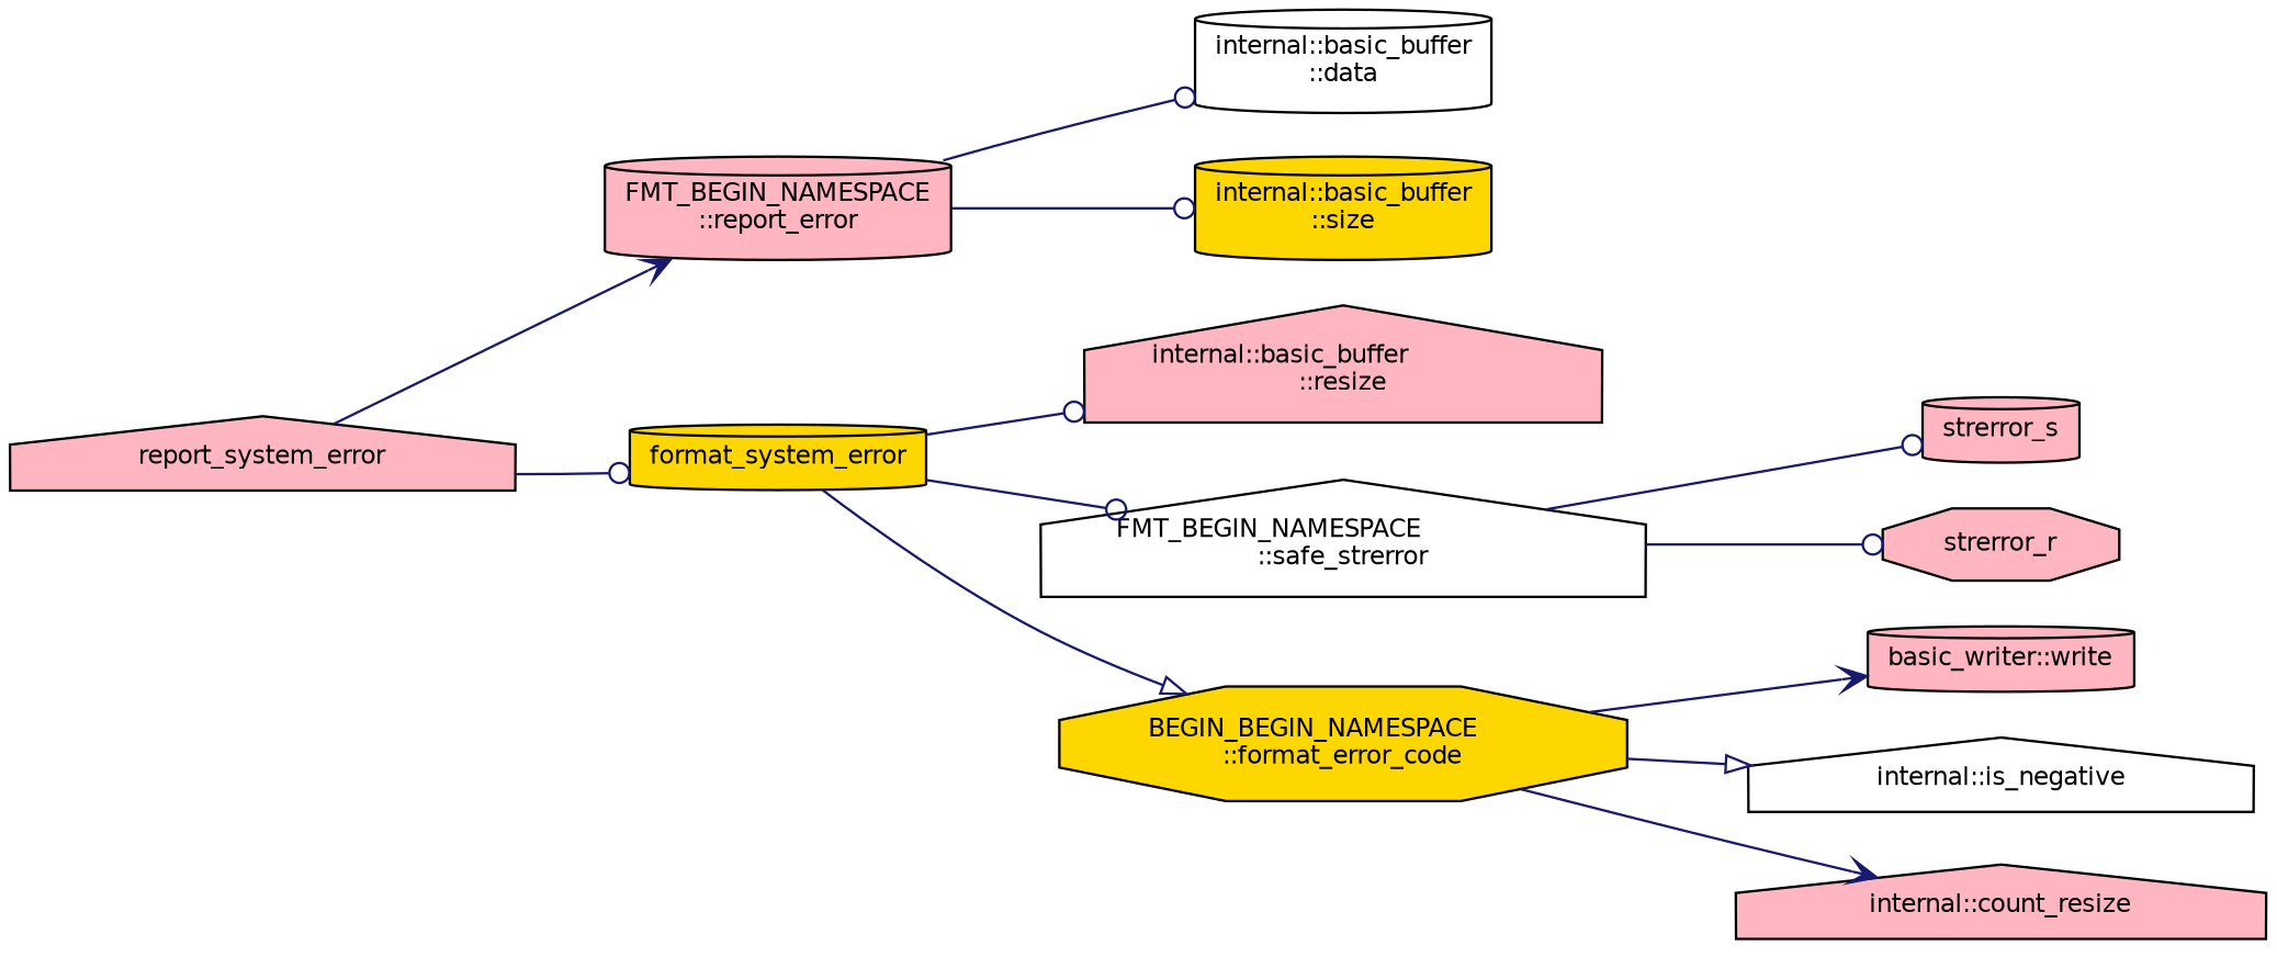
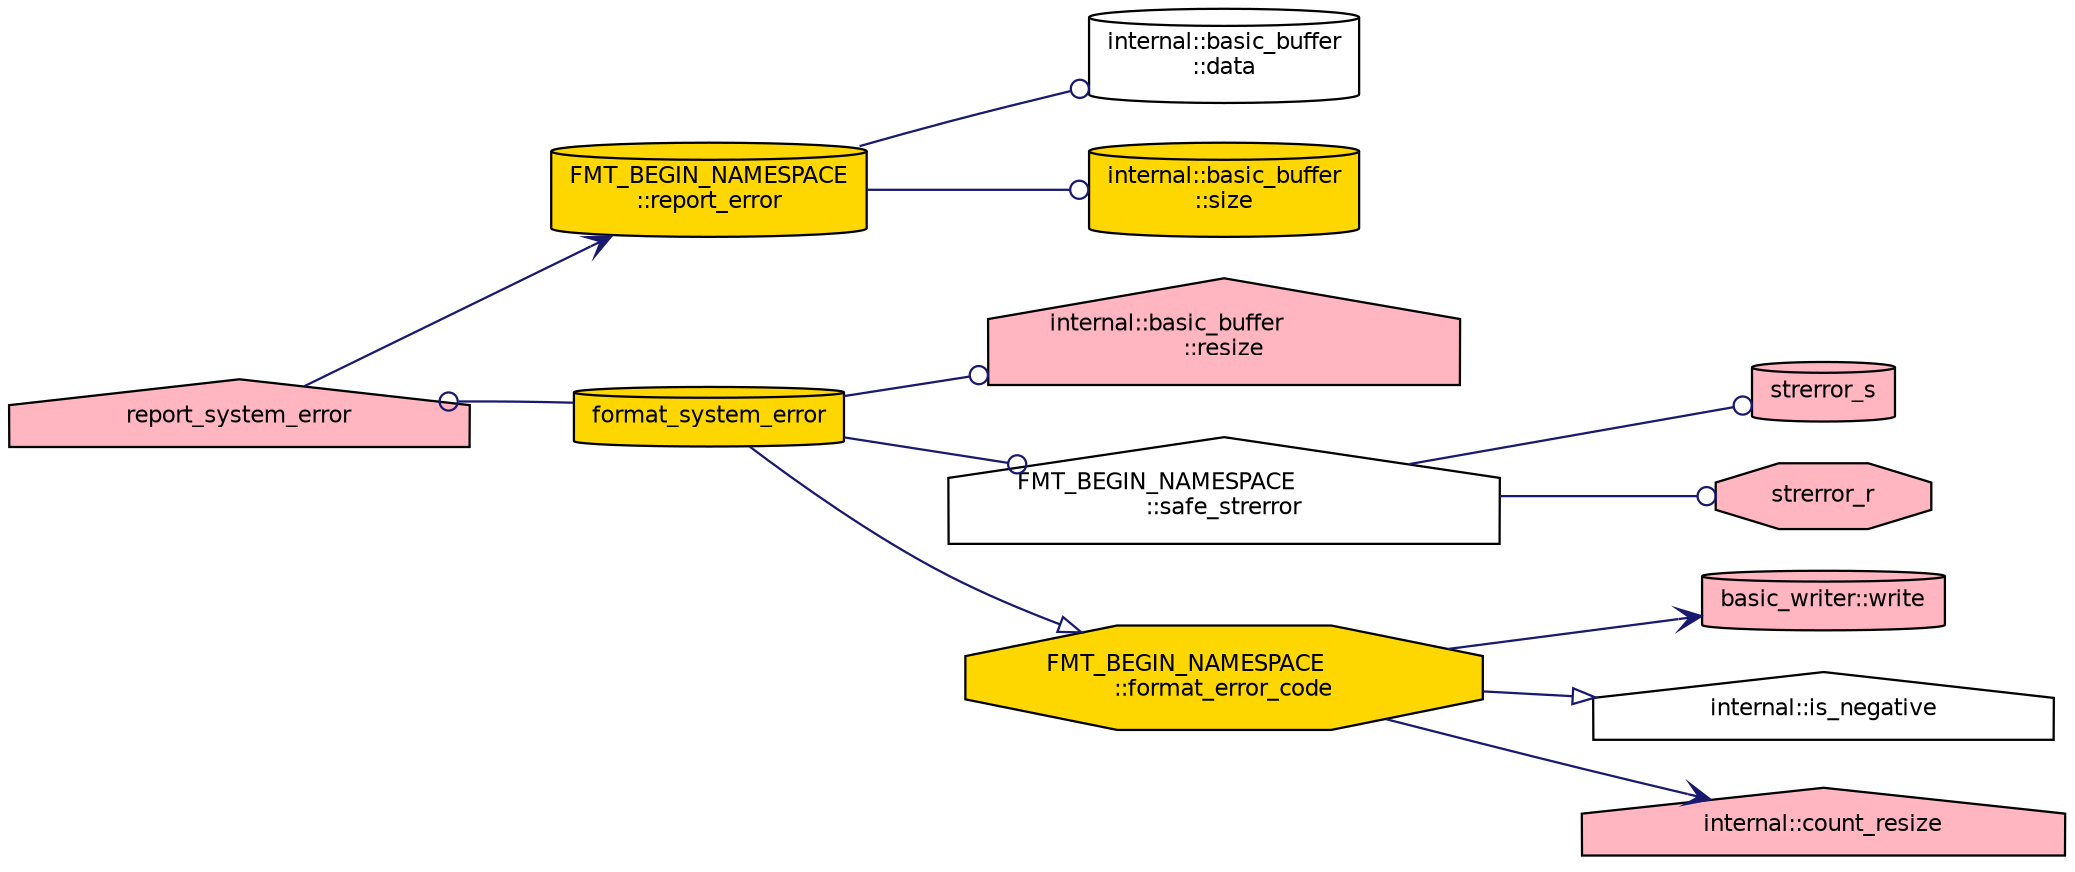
  digraph {
    rankdir=LR
    node [color=black fillcolor=lightpink fontname=Helvetica fontsize=10 shape=cylinder style=filled]
    edge [arrowhead=odot color=midnightblue fontname=Helvetica fontsize=10 labelfontname=Helvetica labelfontsize=10 style=solid]
    n1 [fontcolor=black height=0.2 label=report_system_error shape=house width=0.4]
-   n2 [height=0.2 label="FMT_BEGIN_NAMESPACE\l::report_error" width=0.4]
+   n2 [fillcolor=gold height=0.2 label="FMT_BEGIN_NAMESPACE\l::report_error" width=0.4]
    n3 [fillcolor=gold height=0.2 label=format_system_error width=0.4]
    n4 [fillcolor=white height=0.2 label="internal::basic_buffer\l::data" width=0.4]
    n5 [fillcolor=gold height=0.2 label="internal::basic_buffer\l::size" width=0.4]
    n6 [height=0.2 label="internal::basic_buffer\l::resize" shape=house width=0.4]
    n7 [fillcolor=white height=0.2 label="FMT_BEGIN_NAMESPACE\l::safe_strerror" shape=house width=0.4]
-   n8 [fillcolor=gold height=0.2 label="BEGIN_BEGIN_NAMESPACE\l::format_error_code" shape=octagon width=0.4]
+   n8 [fillcolor=gold height=0.2 label="FMT_BEGIN_NAMESPACE\l::format_error_code" shape=octagon width=0.4]
    n9 [height=0.2 label=strerror_s width=0.4]
    n10 [height=0.2 label=strerror_r shape=octagon width=0.4]
    n11 [height=0.2 label="basic_writer::write" width=0.4]
    n12 [fillcolor=white height=0.2 label="internal::is_negative" shape=house width=0.4]
    n13 [height=0.2 label="internal::count_resize" shape=house width=0.4]
    n1 -> n2 [arrowhead=vee]
-   n1 -> n3
+   n3 -> n1
    n2 -> n4
    n2 -> n5
    n3 -> n6
    n3 -> n7
    n3 -> n8 [arrowhead=onormal]
    n7 -> n9
    n7 -> n10
    n8 -> n11 [arrowhead=vee]
    n8 -> n12 [arrowhead=onormal]
    n8 -> n13 [arrowhead=vee]
  }
